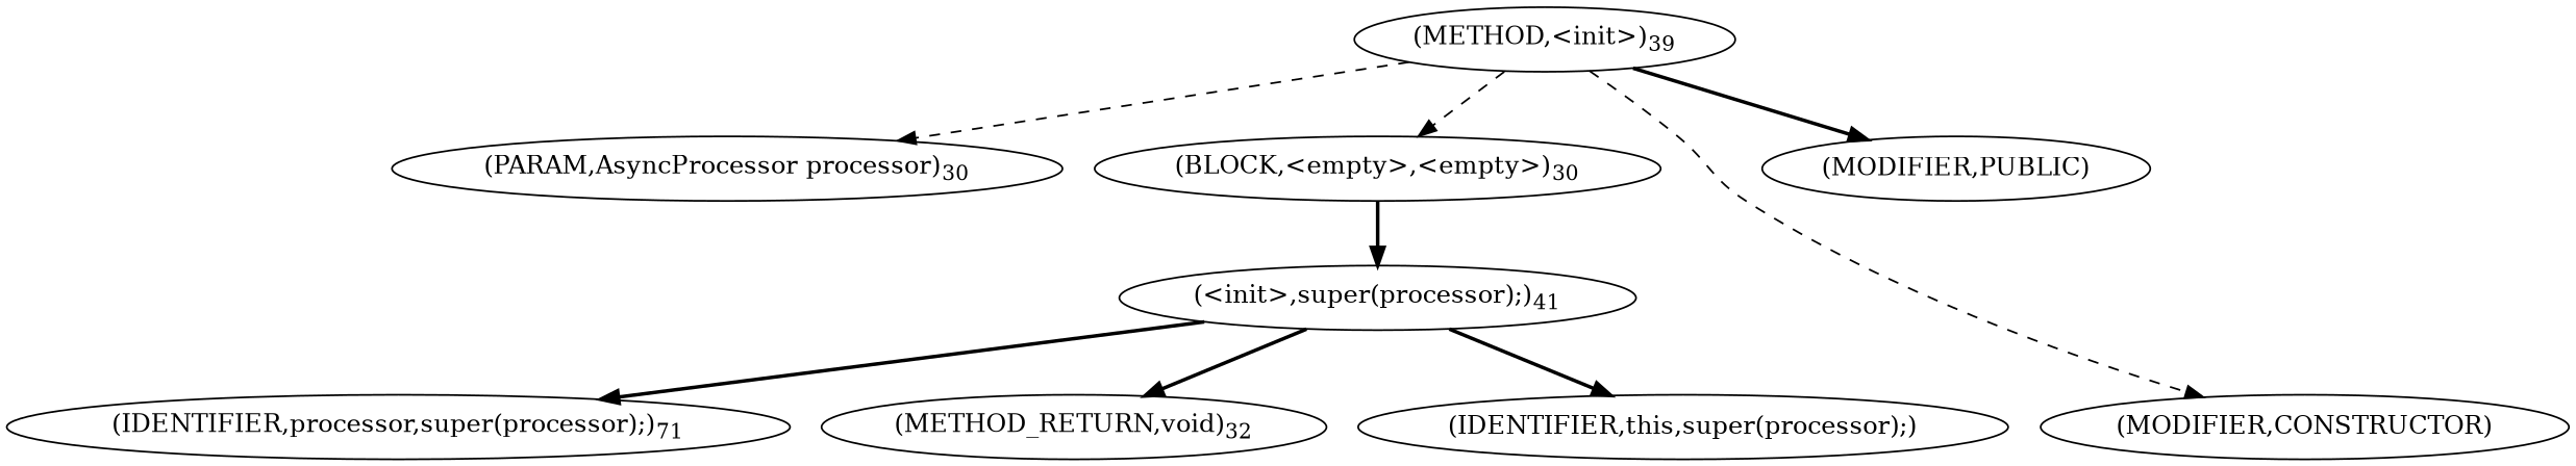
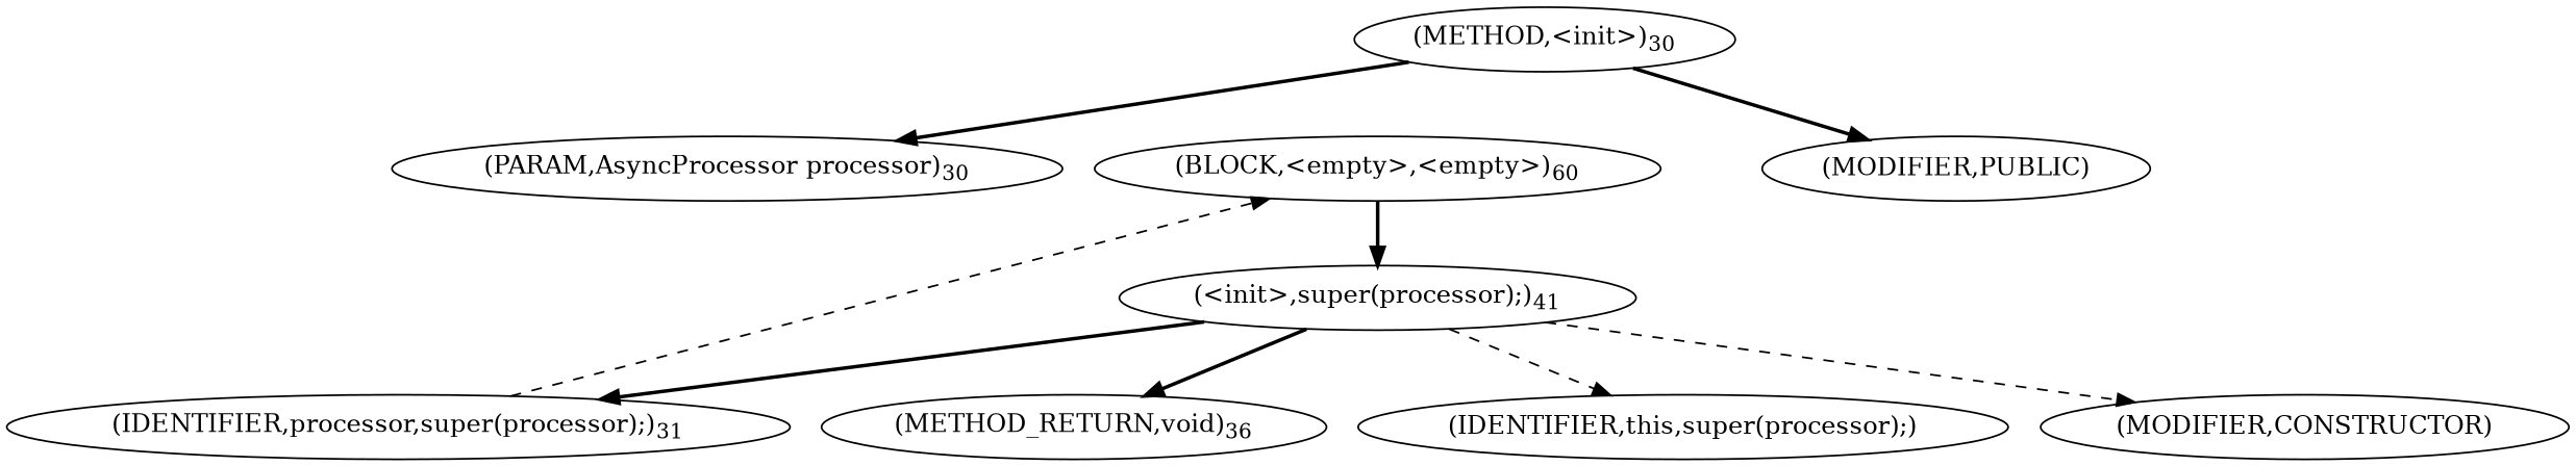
  digraph {
    edge [style=dashed]
-   n1 [label=<(METHOD,&lt;init&gt;)<SUB>39</SUB>>]
+   n1 [label=<(METHOD,&lt;init&gt;)<SUB>30</SUB>>]
    n2 [label=<(PARAM,AsyncProcessor processor)<SUB>30</SUB>>]
-   n3 [label=<(BLOCK,&lt;empty&gt;,&lt;empty&gt;)<SUB>30</SUB>>]
+   n3 [label=<(BLOCK,&lt;empty&gt;,&lt;empty&gt;)<SUB>60</SUB>>]
    n4 [label=<(MODIFIER,CONSTRUCTOR)>]
    n5 [label=<(MODIFIER,PUBLIC)>]
    n6 [label=<(&lt;init&gt;,super(processor);)<SUB>41</SUB>>]
-   n7 [label=<(METHOD_RETURN,void)<SUB>32</SUB>>]
+   n7 [label=<(METHOD_RETURN,void)<SUB>36</SUB>>]
    n8 [label=<(IDENTIFIER,this,super(processor);)>]
-   n9 [label=<(IDENTIFIER,processor,super(processor);)<SUB>71</SUB>>]
-   n1 -> n2
-   n1 -> n3
-   n1 -> n4
+   n9 [label=<(IDENTIFIER,processor,super(processor);)<SUB>31</SUB>>]
+   n1 -> n2 [style=bold]
+   n9 -> n3
+   n6 -> n4
    n1 -> n5 [style=bold]
    n3 -> n6 [style=bold]
    n6 -> n7 [style=bold]
-   n6 -> n8 [style=bold]
+   n6 -> n8
    n6 -> n9 [style=bold]
  }
